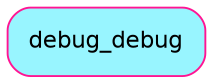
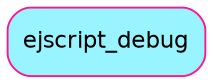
  digraph {
    fontname="DejaVu Sans"
-   ejscript_debug [fillcolor=cadetblue1 fontname="DejaVu Sans" fontsize=12 shape=box style="rounded, filled" color=deeppink label=debug_debug]
+   ejscript_debug [fillcolor=cadetblue1 fontname="DejaVu Sans" fontsize=12 shape=box style="rounded, filled" color=deeppink]
  }
